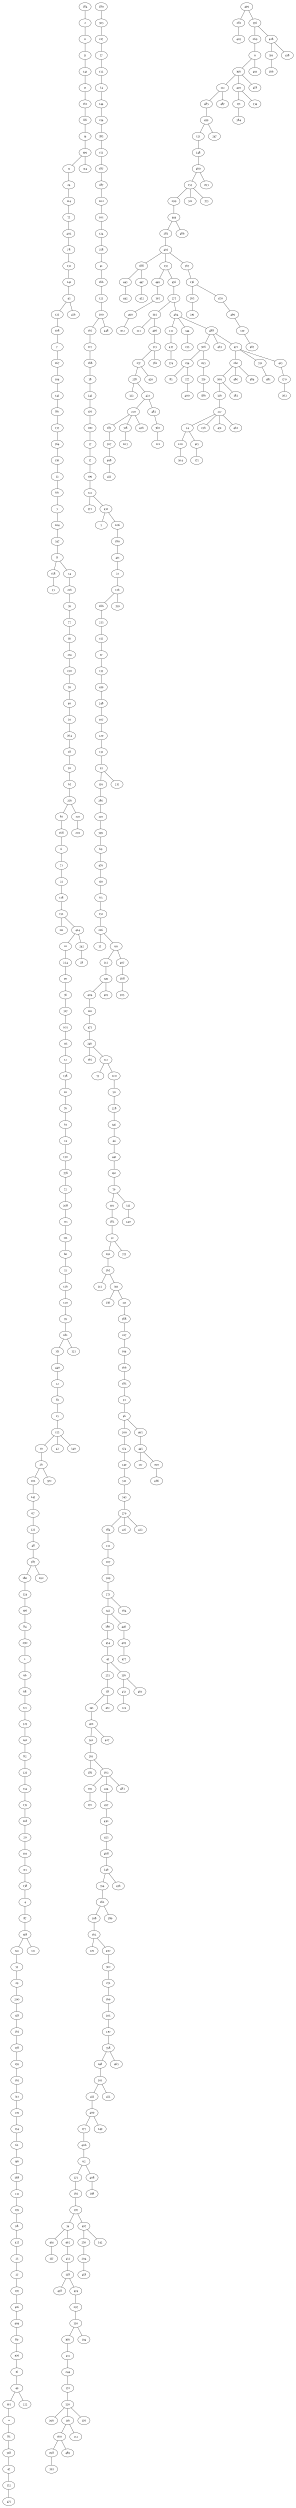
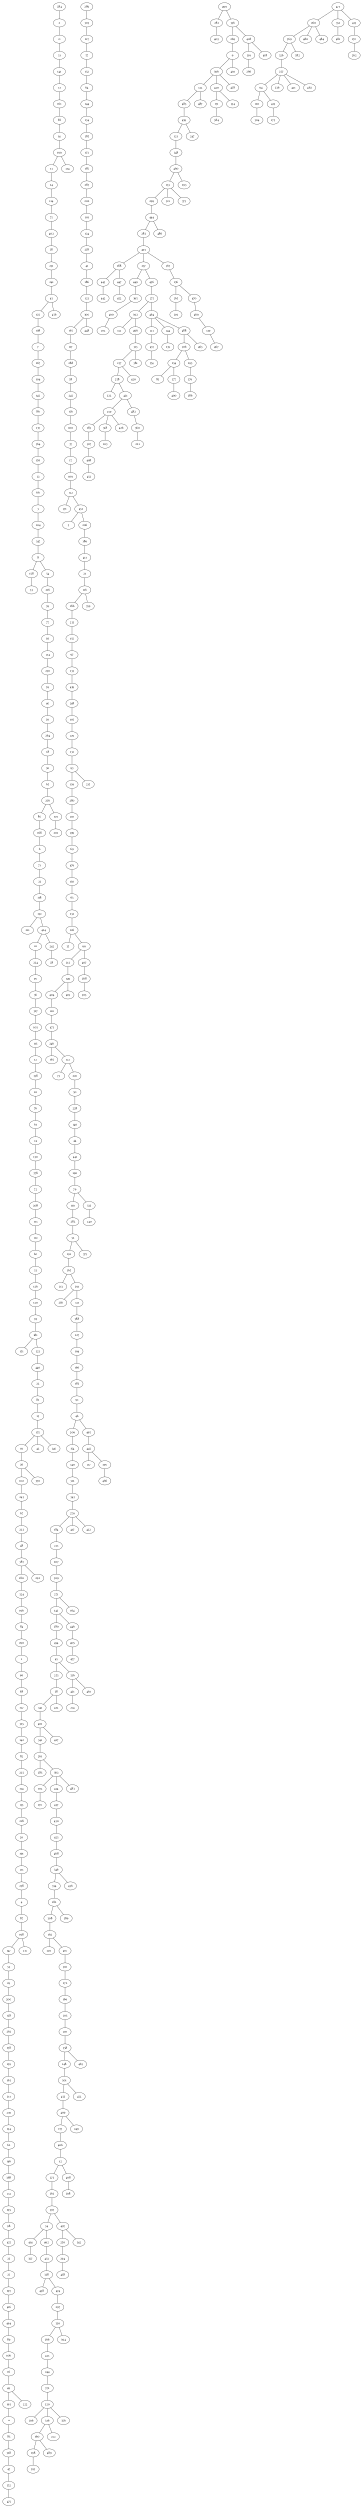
  graph {
    fontname="Playfair Display"
    node [fontname="Playfair Display"]
    edge [fontname="Playfair Display"]
    284
    2
    0
    31
    141
    51
    161
    88
    14
    199
    13
    314
    24
    114
    75
    402
    78
    231
    241
    43
    125
    476
    108
    7
    267
    104
    145
    86
    137
    364
    156
    32
    66
    3
    204
    347
    8
    158
    54
    53
    216
    39
    77
    56
    214
    230
    59
    40
    70
    264
    18
    30
    65
    276
    80
    179
    168
    201
    6
    71
    23
    118
    152
    211
    424
    111
    242
    224
    28
    90
    36
    327
    103
    115
    12
    138
    10
    76
    61
    74
    130
    378
    72
    208
    113
    112
    60
    33
    126
    129
    95
    181
    151
    323
    440
    22
    81
    15
    155
    19
    42
    340
    26
    102
    370
    243
    67
    223
    48
    387
    180
    292
    324
    196
    84
    290
    1
    96
    68
    127
    325
    142
    82
    225
    134
    135
    218
    20
    191
    315
    238
    4
    87
    198
    147
    337
    55
    29
    200
    128
    263
    178
    159
    163
    311
    239
    154
    62
    146
    368
    232
    195
    98
    425
    25
    27
    197
    416
    494
    89
    106
    16
    49
    193
    222
    11
    85
    328
    47
    352
    475
    289
    303
    217
    57
    132
    64
    144
    234
    385
    173
    187
    287
    202
    101
    124
    278
    41
    186
    123
    300
    167
    448
    117
    288
    38
    245
    176
    100
    37
    17
    109
    122
    371
    432
    5
    206
    189
    411
    21
    116
    286
    359
    233
    157
    97
    133
    439
    248
    107
    229
    131
    93
    139
    215
    280
    350
    399
    69
    479
    150
    63
    251
    226
    35
    99
    212
    407
    149
    268
    404
    419
    110
    473
    246
    165
    172
    73
    220
    50
    228
    140
    44
    441
    190
    79
    119
    335
    282
    240
    52
    291
    375
    365
    213
    391
    256
    331
    388
    227
    194
    166
    185
    91
    46
    209
    495
    174
    445
    349
    312
    343
    279
    184
    417
    422
    255
    207
    309
    271
    143
    164
    380
    446
    454
    405
    45
    253
    336
    58
    451
    461
    345
    412
    401
    341
    427
    261
    285
    362
    192
    434
    483
    270
    457
    430
    423
    468
    346
    354
    436
    182
    308
    389
    162
    329
    450
    310
    272
    169
    205
    210
    358
    148
    465
    301
    455
    472
    409
    177
    249
    406
    92
    273
    408
    363
    398
    397
    34
    497
    414
    492
    250
    342
    357
    433
    338
    438
    474
    297
    330
    366
    394
    435
    244
    372
    320
    296
    316
    376
    160
    252
    298
    489
    393
    499
    281
    356
    403
    269
    428
    9
    319
    418
    396
    491
    332
    429
    478
    485
    487
    171
    334
    459
    121
    247
    348
    460
    153
    293
    299
    321
    373
    444
    283
    486
    493
    188
    257
    367
    443
    447
    449
    456
    136
    442
    452
    395
    275
    490
    302
    392
    464
    353
    496
    333
    344
    488
    313
    237
    381
    258
    420
    322
    421
    259
    482
    183
    318
    426
    360
    307
    203
    498
    453
    221
    437
    235
    306
    463
    471
    374
    254
    295
    260
    351
    413
    83
    377
    379
    400
    386
    369
    480
    484
    481
    170
    326
    382
    277
    94
    236
    431
    462
    120
    415
    304
    175
    262
    265
    470
    219
    469
    339
    467
    384
    266
    294
    458
    274
    477
    317
    390
    466
    n495 [label=505]
    284 -- 2
    2 -- 0
    0 -- 31
    31 -- 141
    141 -- 51
    51 -- 161
    161 -- 88
    88 -- 14
    14 -- 199
    199 -- 13
    199 -- 314
    13 -- 24
    24 -- 114
    114 -- 75
    75 -- 402
    402 -- 78
    78 -- 231
    231 -- 241
    241 -- 43
    43 -- 125
    43 -- 476
    125 -- 108
    108 -- 7
    7 -- 267
    267 -- 104
    104 -- 145
    145 -- 86
    86 -- 137
    137 -- 364
    364 -- 156
    156 -- 32
    32 -- 66
    66 -- 3
    3 -- 204
    204 -- 347
    347 -- 8
    8 -- 158
    8 -- 54
    158 -- 53
    54 -- 216
    216 -- 39
    39 -- 77
    77 -- 56
    56 -- 214
    214 -- 230
    230 -- 59
    59 -- 40
    40 -- 70
    70 -- 264
    264 -- 18
    18 -- 30
    30 -- 65
    65 -- 276
    276 -- 80
    276 -- 179
    80 -- 168
    179 -- 201
    168 -- 6
    6 -- 71
    71 -- 23
    23 -- 118
    118 -- 152
    152 -- 211
    152 -- 424
    424 -- 111
    424 -- 242
    111 -- 224
    242 -- 28
    224 -- 90
    90 -- 36
    36 -- 327
    327 -- 103
    103 -- 115
    115 -- 12
    12 -- 138
    138 -- 10
    10 -- 76
    76 -- 61
    61 -- 74
    74 -- 130
    130 -- 378
    378 -- 72
    72 -- 208
    208 -- 113
    113 -- 112
    112 -- 60
    60 -- 33
    33 -- 126
    126 -- 129
    129 -- 95
    95 -- 181
    181 -- 151
    181 -- 323
-   151 -- 440
+   323 -- 440
    440 -- 22
    22 -- 81
    81 -- 15
    15 -- 155
    155 -- 19
    155 -- 42
    155 -- 340
    19 -- 26
    26 -- 102
    26 -- 370
    102 -- 243
    243 -- 67
    67 -- 223
    223 -- 48
    48 -- 387
    387 -- 180
    387 -- 292
    180 -- 324
    324 -- 196
    196 -- 84
    84 -- 290
    290 -- 1
    1 -- 96
    96 -- 68
    68 -- 127
    127 -- 325
    325 -- 142
    142 -- 82
    82 -- 225
    225 -- 134
    134 -- 135
    135 -- 218
    218 -- 20
    20 -- 191
    191 -- 315
    315 -- 238
    238 -- 4
    4 -- 87
    87 -- 198
    198 -- 147
    198 -- 337
    147 -- 55
    55 -- 29
    29 -- 200
    200 -- 128
    128 -- 263
    263 -- 178
    178 -- 159
    159 -- 163
    163 -- 311
    311 -- 239
    239 -- 154
    154 -- 62
    62 -- 146
    146 -- 368
    368 -- 232
    232 -- 195
    195 -- 98
    98 -- 425
    425 -- 25
    25 -- 27
    27 -- 197
    197 -- 416
    416 -- 494
    494 -- 89
    89 -- 106
    106 -- 16
    16 -- 49
    49 -- 193
    49 -- 222
    193 -- 11
    11 -- 85
    85 -- 328
    328 -- 47
    47 -- 352
    352 -- 475
    289 -- 303
    303 -- 217
    217 -- 57
    57 -- 132
    132 -- 64
    64 -- 144
    144 -- 234
    234 -- 385
    385 -- 173
    173 -- 187
    187 -- 287
    287 -- 202
    202 -- 101
    101 -- 124
    124 -- 278
    278 -- 41
    41 -- 186
    186 -- 123
    123 -- 300
    300 -- 167
    300 -- 448
    167 -- 117
    117 -- 288
    288 -- 38
    38 -- 245
    245 -- 176
    176 -- 100
    100 -- 37
    37 -- 17
    17 -- 109
    109 -- 122
    122 -- 371
    122 -- 432
    432 -- 5
    432 -- 206
    206 -- 189
    189 -- 411
    411 -- 21
    21 -- 116
    116 -- 286
    116 -- 359
    286 -- 233
    233 -- 157
    157 -- 97
    97 -- 133
    133 -- 439
    439 -- 248
    248 -- 107
    107 -- 229
    229 -- 131
    131 -- 93
    93 -- 139
    93 -- 215
    139 -- 280
    280 -- 350
    350 -- 399
    399 -- 69
    69 -- 479
    479 -- 150
    150 -- 63
    63 -- 251
    251 -- 226
    226 -- 35
    226 -- 99
    99 -- 212
    99 -- 407
    212 -- 149
    407 -- 268
    149 -- 404
    149 -- 419
    268 -- n495
    404 -- 110
    110 -- 473
    473 -- 246
    246 -- 165
    246 -- 172
    172 -- 73
    172 -- 220
    220 -- 50
    50 -- 228
    228 -- 140
    140 -- 44
    44 -- 441
    441 -- 190
    190 -- 79
    79 -- 119
    79 -- 335
    119 -- 282
    335 -- 240
    282 -- 52
    52 -- 291
    52 -- 375
    291 -- 365
    365 -- 213
    365 -- 391
    391 -- 256
    391 -- 331
    331 -- 388
    388 -- 227
    227 -- 194
    194 -- 166
    166 -- 185
    185 -- 91
    91 -- 46
    46 -- 209
    46 -- 495
    209 -- 174
    495 -- 445
    174 -- 349
    445 -- 317
    445 -- 390
    349 -- 312
    312 -- 343
    343 -- 279
    279 -- 184
    279 -- 417
    279 -- 422
    184 -- 255
    255 -- 207
    207 -- 309
    309 -- 271
    271 -- 143
    271 -- 164
    143 -- 380
    143 -- 446
    380 -- 454
    446 -- 405
    454 -- 45
    405 -- 477
    45 -- 253
    45 -- 336
    253 -- 58
    336 -- 451
    336 -- 461
    58 -- 345
    58 -- 412
    451 -- 274
    345 -- 401
    401 -- 341
    401 -- 427
    341 -- 261
    261 -- 285
    261 -- 362
    362 -- 192
    362 -- 434
    362 -- 483
    192 -- 270
    434 -- 457
    457 -- 430
    430 -- 423
    423 -- 468
    468 -- 346
    346 -- 354
    346 -- 436
    354 -- 182
    182 -- 308
    182 -- 389
    308 -- 162
    162 -- 329
    162 -- 450
    450 -- 310
    310 -- 272
    272 -- 169
    169 -- 205
    205 -- 210
    210 -- 358
    358 -- 148
    358 -- 465
    148 -- 301
    301 -- 455
    301 -- 472
    455 -- 409
    409 -- 177
    409 -- 249
    177 -- 406
    406 -- 92
    92 -- 273
    92 -- 408
    273 -- 363
    408 -- 398
    363 -- 397
    397 -- 34
    397 -- 497
    34 -- 414
    34 -- 492
    497 -- 250
    497 -- 342
    414 -- 357
    492 -- 433
    250 -- 294
    433 -- 338
    338 -- 438
    338 -- 474
    474 -- 297
    297 -- 330
    330 -- 366
    330 -- 394
    366 -- 435
    435 -- 244
    244 -- 372
    372 -- 320
    320 -- 296
    320 -- 316
    320 -- 376
    316 -- 160
    316 -- 252
    160 -- 298
    160 -- 489
    298 -- 393
    499 -- 281
    499 -- 356
    281 -- 403
    356 -- 269
    356 -- 428
    269 -- 9
    428 -- 319
    428 -- 418
    9 -- 396
    9 -- 491
    319 -- 266
    396 -- 332
    396 -- 429
    396 -- 478
    332 -- 485
    332 -- 487
    429 -- 171
    429 -- 334
    485 -- 459
    171 -- 384
    459 -- 121
    459 -- 247
    121 -- 348
    348 -- 460
    460 -- 153
    460 -- 293
    153 -- 299
    153 -- 321
    153 -- 373
    299 -- 444
    444 -- 283
    444 -- 486
    283 -- 493
    493 -- 188
    493 -- 257
    493 -- 367
    188 -- 443
    188 -- 447
    257 -- 449
    257 -- 456
    367 -- 136
    443 -- 442
    447 -- 452
    449 -- 395
    456 -- 275
    136 -- 265
    136 -- 470
    395 -- 490
    275 -- 392
    275 -- 464
    490 -- 302
    392 -- 353
    392 -- 496
    464 -- 333
    464 -- 344
    464 -- 488
    496 -- 313
    333 -- 437
    344 -- 235
    488 -- 306
    488 -- 463
-   488 -- 471
    313 -- 237
    313 -- 381
    237 -- 258
    237 -- 420
    258 -- 322
    258 -- 421
    421 -- 259
    421 -- 482
    259 -- 183
    259 -- 318
    259 -- 426
    482 -- 360
    183 -- 307
    318 -- 203
    360 -- 221
    307 -- 498
    498 -- 453
    437 -- 374
    306 -- 254
    306 -- 295
    471 -- 260
    471 -- 351
    471 -- 413
    254 -- 83
    254 -- 377
    295 -- 379
    260 -- 369
    260 -- 480
    260 -- 484
    351 -- 481
    413 -- 170
    377 -- 400
    379 -- 386
    369 -- 326
    369 -- 382
    170 -- 262
    326 -- 277
    277 -- 94
    277 -- 236
    277 -- 431
    277 -- 462
    94 -- 120
    94 -- 415
    120 -- 304
    415 -- 175
    265 -- 219
    470 -- 469
    469 -- 339
    339 -- 467
    294 -- 458
    390 -- 466
  }
